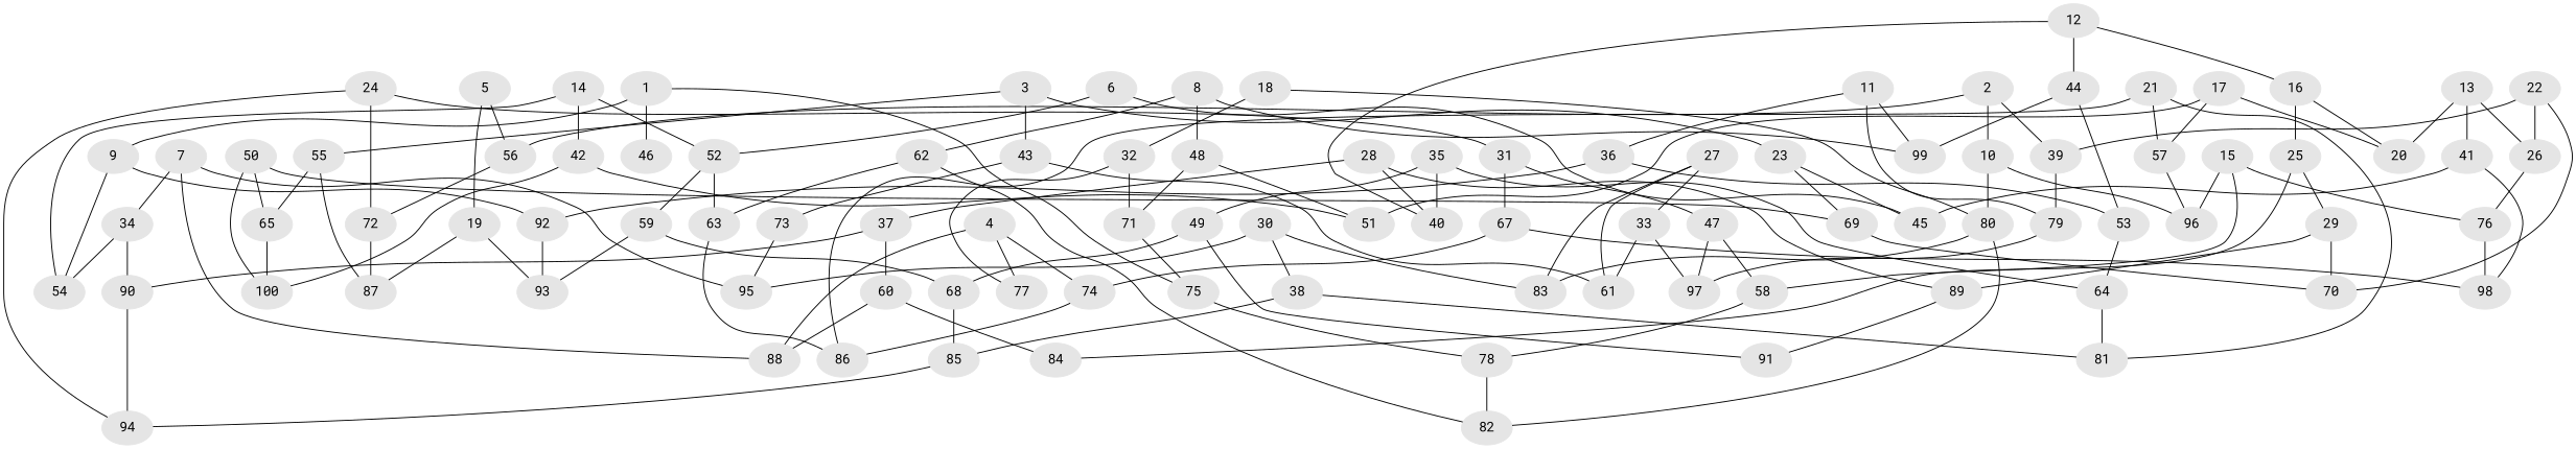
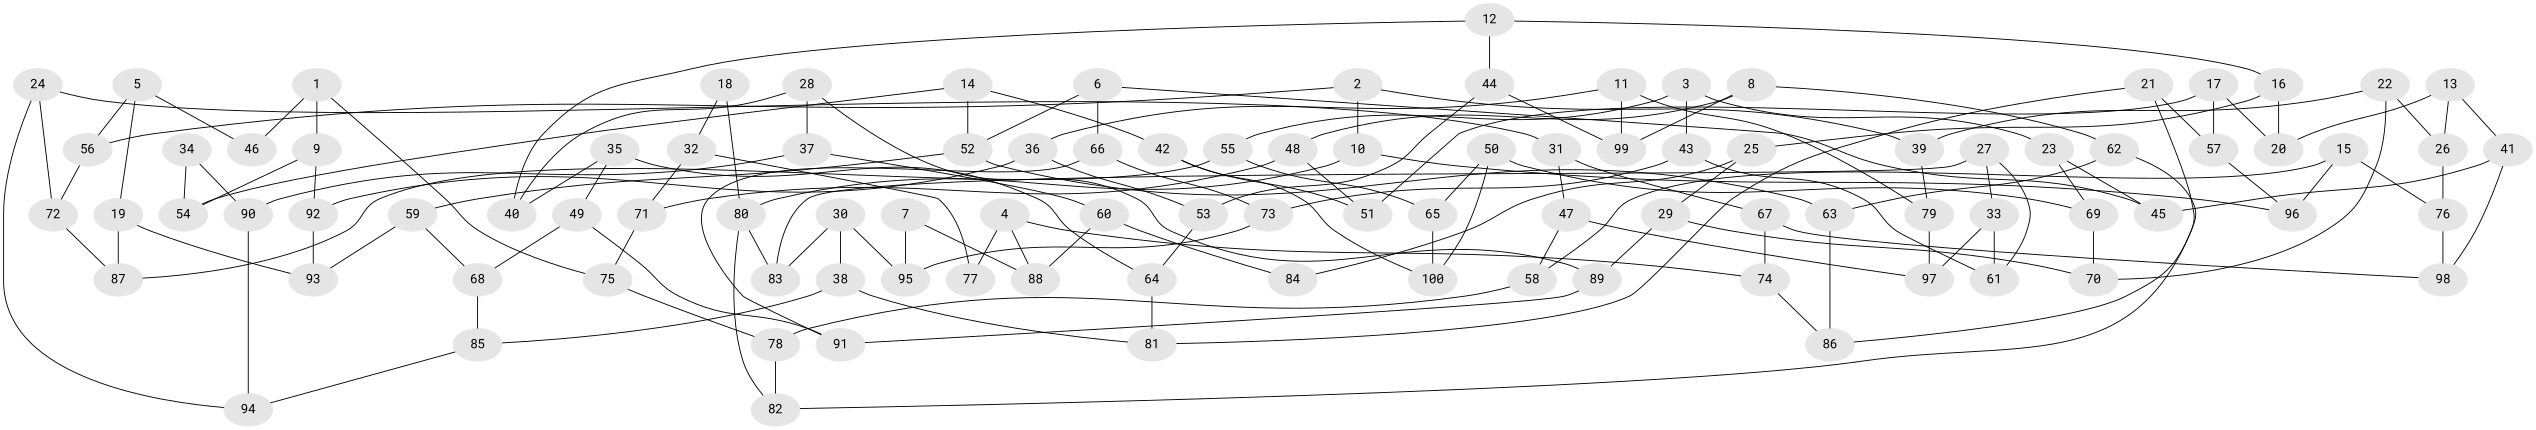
  graph {
    fontname="Roboto Mono"
    node [color=gray90 fontname="Roboto Mono" style=filled]
    edge [fontname="Roboto Mono"]
    1
    9
    46
    75
    54
    92
    78
    2
    10
    39
    56
    80
    96
    79
    72
    3
    23
    43
    55
    45
    69
    61
    73
    87
    65
    4
    74
    77
    88
    86
    5
    19
    93
    6
    52
+   66
    59
    63
    91
    7
    34
    95
    90
    8
    48
    62
    99
    51
    71
    82
    83
    11
    36
    53
    97
    12
    16
    40
    44
    20
    25
    13
    26
    41
    76
    98
    14
    42
    100
    15
    58
    84
    29
    17
    57
    18
    32
    21
    81
    22
    70
    24
    31
    94
    47
    67
    89
    27
    33
    28
    37
    60
    30
    38
    85
    35
    49
    64
    68
    50
    1 -- 9
    1 -- 46
    1 -- 75
    9 -- 54
    9 -- 92
    75 -- 78
    92 -- 93
    78 -- 82
    2 -- 10
    2 -- 39
    2 -- 56
    10 -- 80
    10 -- 96
    39 -- 79
    56 -- 72
    80 -- 82
    80 -- 83
    79 -- 97
    72 -- 87
    3 -- 23
    3 -- 43
    3 -- 55
    23 -- 45
    23 -- 69
    43 -- 61
    43 -- 73
    55 -- 87
    55 -- 65
    69 -- 70
    73 -- 95
    65 -- 100
    4 -- 74
    4 -- 77
    4 -- 88
    74 -- 86
+   5 -- 46
    5 -- 56
    5 -- 19
    19 -- 87
    19 -- 93
    6 -- 45
    6 -- 52
+   6 -- 66
    52 -- 59
    52 -- 63
+   66 -- 73
+   66 -- 91
    59 -- 93
    59 -- 68
    63 -- 86
    7 -- 88
-   7 -- 34
    7 -- 95
    34 -- 54
    34 -- 90
    90 -- 94
    8 -- 48
    8 -- 62
    8 -- 99
    48 -- 51
    48 -- 71
    62 -- 63
    62 -- 82
    71 -- 75
    11 -- 79
    11 -- 99
    11 -- 36
    36 -- 92
    36 -- 53
    53 -- 64
    12 -- 16
    12 -- 40
    12 -- 44
    16 -- 20
    16 -- 25
    44 -- 99
    44 -- 53
    25 -- 84
    25 -- 29
    13 -- 20
    13 -- 26
    13 -- 41
    26 -- 76
    41 -- 45
    41 -- 98
    76 -- 98
    14 -- 54
    14 -- 52
    14 -- 42
    42 -- 51
    42 -- 100
    15 -- 96
    15 -- 76
    15 -- 58
    58 -- 78
    29 -- 70
    29 -- 89
    17 -- 51
    17 -- 20
    17 -- 57
    57 -- 96
    18 -- 80
    18 -- 32
    32 -- 77
    32 -- 71
    21 -- 86
    21 -- 57
    21 -- 81
    22 -- 39
    22 -- 26
    22 -- 70
    24 -- 72
    24 -- 31
    24 -- 94
    31 -- 47
    31 -- 67
    47 -- 97
    47 -- 58
    67 -- 74
    67 -- 98
    89 -- 91
    27 -- 61
    27 -- 83
    27 -- 33
    33 -- 61
    33 -- 97
    28 -- 40
    28 -- 89
    28 -- 37
    37 -- 90
    37 -- 60
    60 -- 88
    60 -- 84
    30 -- 95
    30 -- 83
    30 -- 38
    38 -- 81
    38 -- 85
    85 -- 94
    35 -- 40
    35 -- 49
    35 -- 64
    49 -- 91
    49 -- 68
    64 -- 81
    68 -- 85
    50 -- 69
    50 -- 65
    50 -- 100
  }
